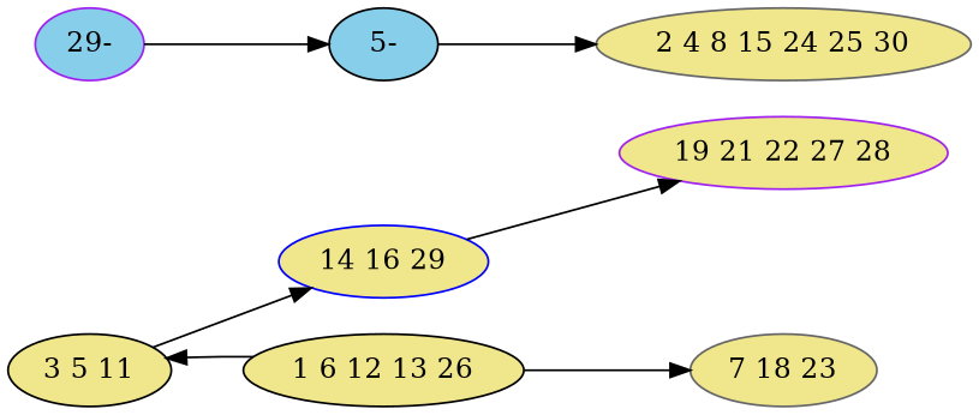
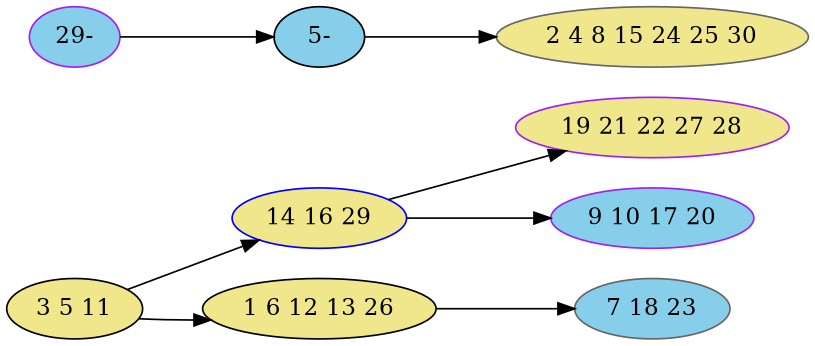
  digraph {
    rankdir=LR
    node [color=black fillcolor=khaki style=filled]
    n1 [label="3 5 11"]
    n2 [color=blue label="14 16 29"]
    n3 [label="1 6 12 13 26"]
    n4 [color=purple label="19 21 22 27 28"]
-   n6 [color=gray40 label="7 18 23"]
+   n5 [color=purple fillcolor=skyblue label="9 10 17 20"]
+   n6 [color=gray40 fillcolor=skyblue label="7 18 23"]
    n7 [color=purple fillcolor=skyblue label="29-"]
    n8 [fillcolor=skyblue label="5-"]
    n9 [color=gray40 label="2 4 8 15 24 25 30"]
    n1 -> n2
-   n3 -> n1
+   n1 -> n3
    n2 -> n4
+   n2 -> n5
    n3 -> n6
    n7 -> n8
    n8 -> n9
  }
